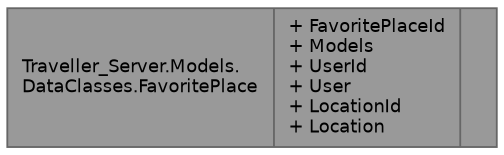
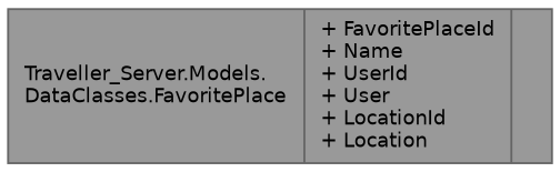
  digraph {
    rankdir=LR
-   n1 [color=gray40 fillcolor=grey60 fontcolor=black fontname=Helvetica fontsize=10 height=0.2 label="{Traveller_Server.Models.\lDataClasses.FavoritePlace\n|+ FavoritePlaceId\l+ Models\l+ UserId\l+ User\l+ LocationId\l+ Location\l|}" shape=record style=filled width=0.4]
+   n1 [color=gray40 fillcolor=grey60 fontcolor=black fontname=Helvetica fontsize=10 height=0.2 label="{Traveller_Server.Models.\lDataClasses.FavoritePlace\n|+ FavoritePlaceId\l+ Name\l+ UserId\l+ User\l+ LocationId\l+ Location\l|}" shape=record style=filled width=0.4]
  }
